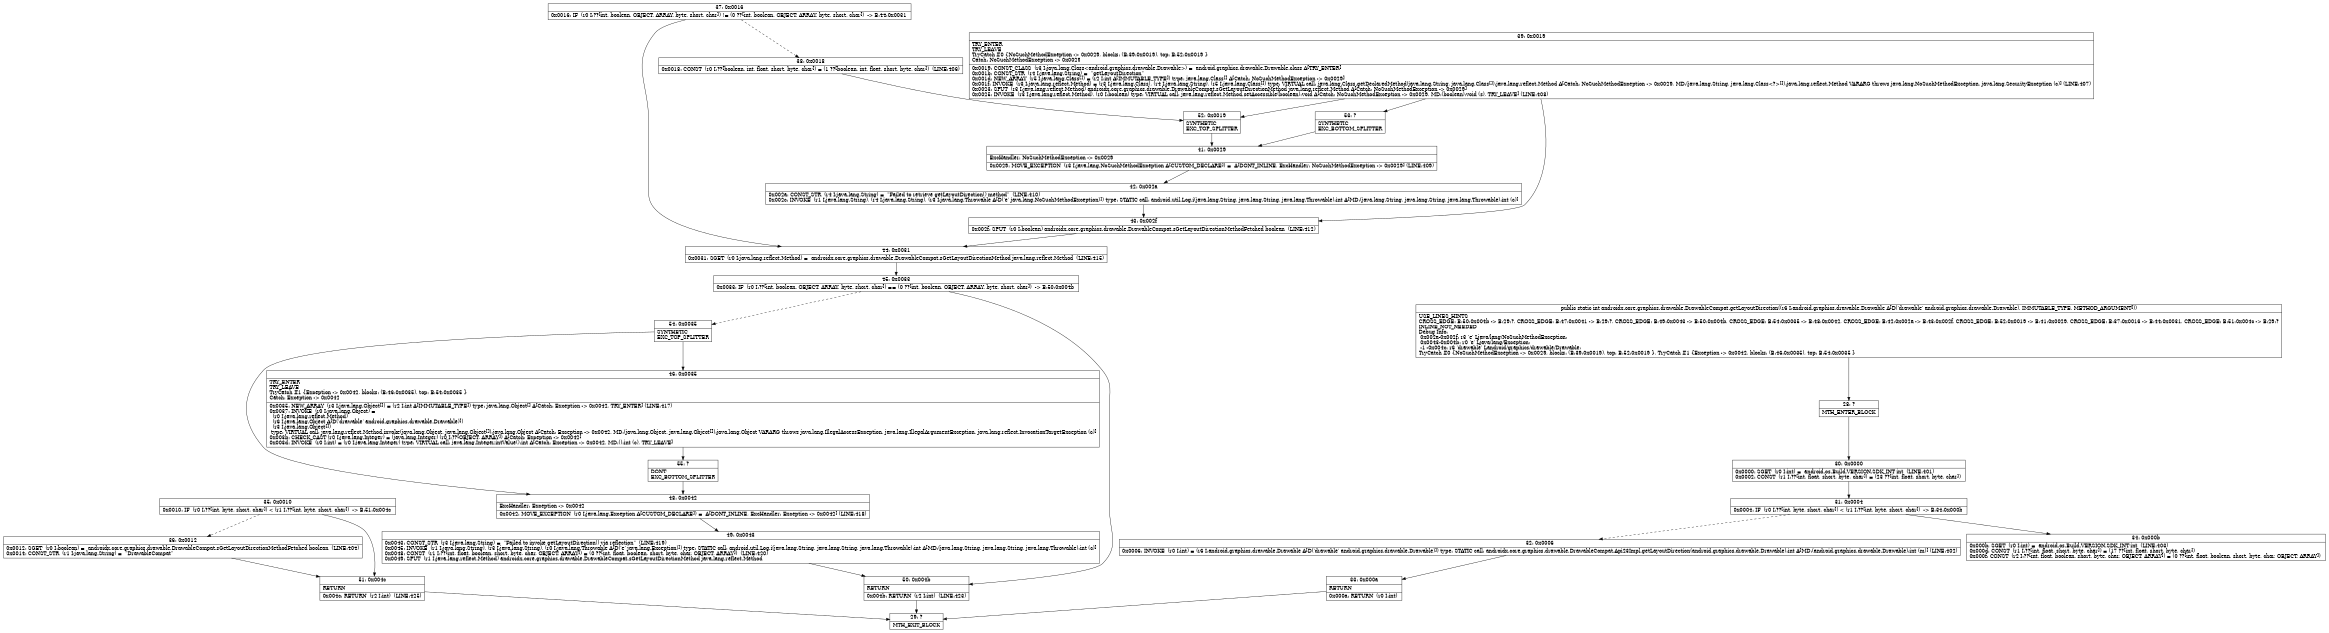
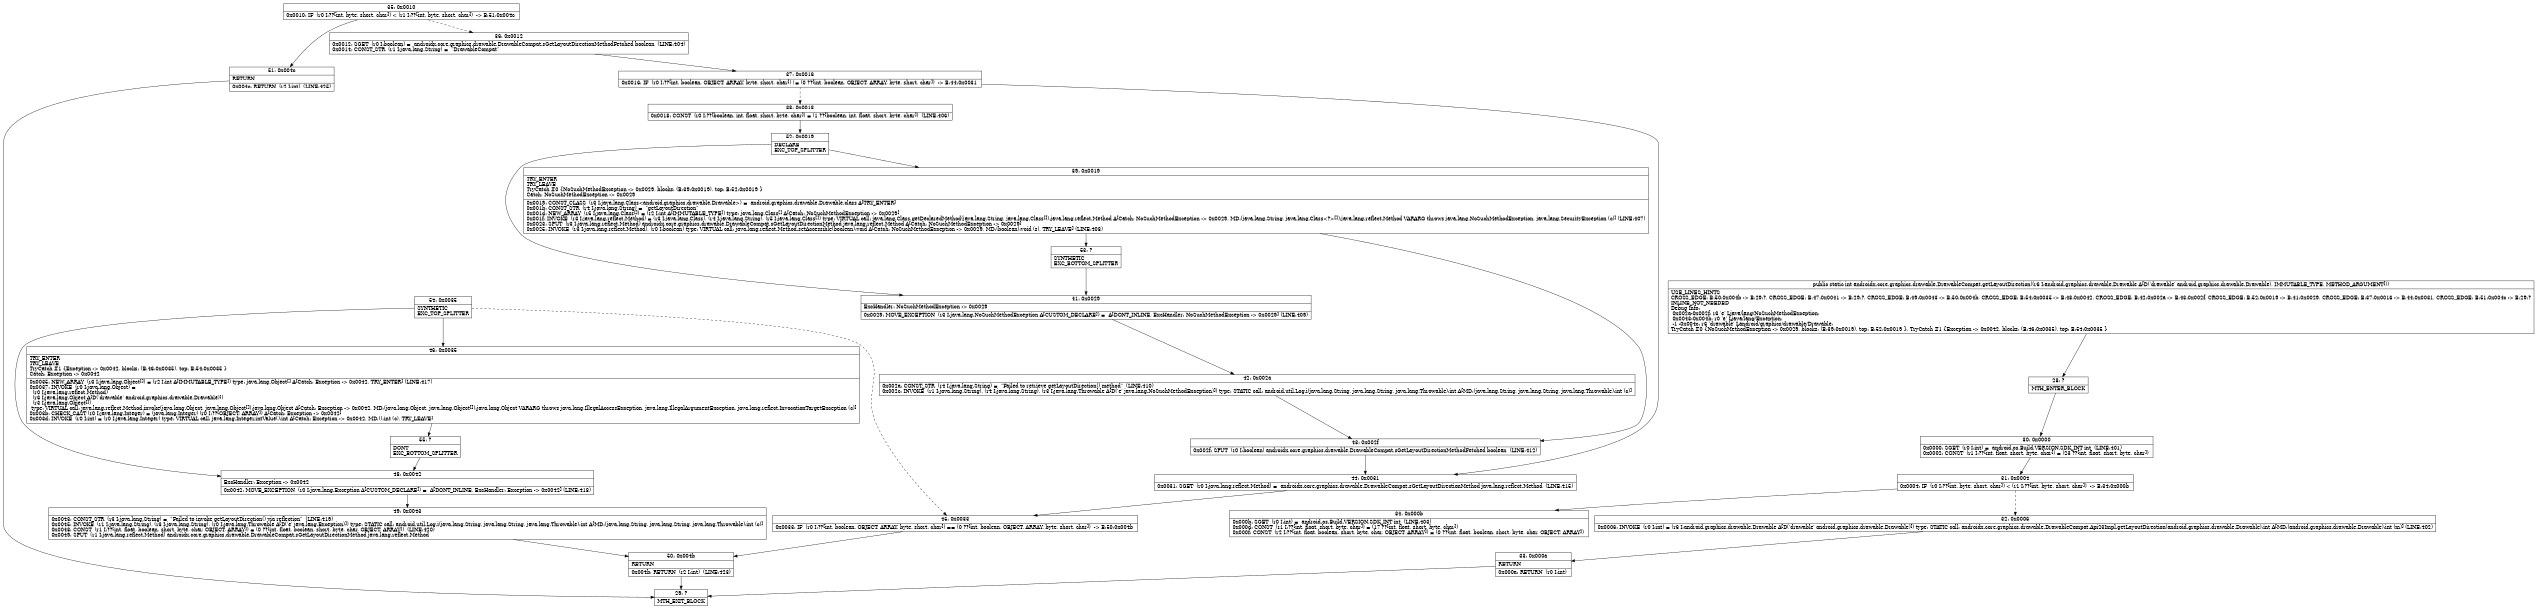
  digraph {
    node [shape=record]
    n1 [label="{28\:\ ?|MTH_ENTER_BLOCK\l}"]
    n2 [label="{30\:\ 0x0000|0x0000: SGET  (r0 I:int) =  android.os.Build.VERSION.SDK_INT int  (LINE:401)\l0x0002: CONST  (r1 I:??[int, float, short, byte, char]) = (23 ??[int, float, short, byte, char]) \l}"]
    n3 [label="{31\:\ 0x0004|0x0004: IF  (r0 I:??[int, byte, short, char]) \< (r1 I:??[int, byte, short, char])  \-\> B:34:0x000b \l}"]
    n4 [label="{32\:\ 0x0006|0x0006: INVOKE  (r0 I:int) = (r6 I:android.graphics.drawable.Drawable A[D('drawable' android.graphics.drawable.Drawable)]) type: STATIC call: androidx.core.graphics.drawable.DrawableCompat.Api23Impl.getLayoutDirection(android.graphics.drawable.Drawable):int A[MD:(android.graphics.drawable.Drawable):int (m)] (LINE:402)\l}"]
    n5 [label="{34\:\ 0x000b|0x000b: SGET  (r0 I:int) =  android.os.Build.VERSION.SDK_INT int  (LINE:403)\l0x000d: CONST  (r1 I:??[int, float, short, byte, char]) = (17 ??[int, float, short, byte, char]) \l0x000f: CONST  (r2 I:??[int, float, boolean, short, byte, char, OBJECT, ARRAY]) = (0 ??[int, float, boolean, short, byte, char, OBJECT, ARRAY]) \l}"]
    n6 [label="{33\:\ 0x000a|RETURN\l|0x000a: RETURN  (r0 I:int) \l}"]
    n7 [label="{29\:\ ?|MTH_EXIT_BLOCK\l}"]
    n8 [label="{35\:\ 0x0010|0x0010: IF  (r0 I:??[int, byte, short, char]) \< (r1 I:??[int, byte, short, char])  \-\> B:51:0x004c \l}"]
    n9 [label="{36\:\ 0x0012|0x0012: SGET  (r0 I:boolean) =  androidx.core.graphics.drawable.DrawableCompat.sGetLayoutDirectionMethodFetched boolean  (LINE:404)\l0x0014: CONST_STR  (r1 I:java.lang.String) =  \"DrawableCompat\" \l}"]
    n10 [label="{51\:\ 0x004c|RETURN\l|0x004c: RETURN  (r2 I:int)  (LINE:425)\l}"]
    n11 [label="{37\:\ 0x0016|0x0016: IF  (r0 I:??[int, boolean, OBJECT, ARRAY, byte, short, char]) != (0 ??[int, boolean, OBJECT, ARRAY, byte, short, char])  \-\> B:44:0x0031 \l}"]
    n12 [label="{38\:\ 0x0018|0x0018: CONST  (r0 I:??[boolean, int, float, short, byte, char]) = (1 ??[boolean, int, float, short, byte, char])  (LINE:406)\l}"]
    n13 [label="{44\:\ 0x0031|0x0031: SGET  (r0 I:java.lang.reflect.Method) =  androidx.core.graphics.drawable.DrawableCompat.sGetLayoutDirectionMethod java.lang.reflect.Method  (LINE:415)\l}"]
-   n14 [label="{52\:\ 0x0019|SYNTHETIC\lEXC_TOP_SPLITTER\l}"]
+   n14 [label="{52\:\ 0x0019|DECLARE\lEXC_TOP_SPLITTER\l}"]
    n15 [label="{45\:\ 0x0033|0x0033: IF  (r0 I:??[int, boolean, OBJECT, ARRAY, byte, short, char]) == (0 ??[int, boolean, OBJECT, ARRAY, byte, short, char])  \-\> B:50:0x004b \l}"]
    n16 [label="{39\:\ 0x0019|TRY_ENTER\lTRY_LEAVE\lTryCatch #0 \{NoSuchMethodException \-\> 0x0029, blocks: (B:39:0x0019), top: B:52:0x0019 \}\lCatch: NoSuchMethodException \-\> 0x0029\l|0x0019: CONST_CLASS  (r3 I:java.lang.Class\<android.graphics.drawable.Drawable\>) =  android.graphics.drawable.Drawable.class A[TRY_ENTER]\l0x001b: CONST_STR  (r4 I:java.lang.String) =  \"getLayoutDirection\" \l0x001d: NEW_ARRAY  (r5 I:java.lang.Class[]) = (r2 I:int A[IMMUTABLE_TYPE]) type: java.lang.Class[] A[Catch: NoSuchMethodException \-\> 0x0029]\l0x001f: INVOKE  (r3 I:java.lang.reflect.Method) = (r3 I:java.lang.Class), (r4 I:java.lang.String), (r5 I:java.lang.Class[]) type: VIRTUAL call: java.lang.Class.getDeclaredMethod(java.lang.String, java.lang.Class[]):java.lang.reflect.Method A[Catch: NoSuchMethodException \-\> 0x0029, MD:(java.lang.String, java.lang.Class\<?\>[]):java.lang.reflect.Method VARARG throws java.lang.NoSuchMethodException, java.lang.SecurityException (c)] (LINE:407)\l0x0023: SPUT  (r3 I:java.lang.reflect.Method) androidx.core.graphics.drawable.DrawableCompat.sGetLayoutDirectionMethod java.lang.reflect.Method A[Catch: NoSuchMethodException \-\> 0x0029]\l0x0025: INVOKE  (r3 I:java.lang.reflect.Method), (r0 I:boolean) type: VIRTUAL call: java.lang.reflect.Method.setAccessible(boolean):void A[Catch: NoSuchMethodException \-\> 0x0029, MD:(boolean):void (s), TRY_LEAVE] (LINE:408)\l}"]
    n17 [label="{41\:\ 0x0029|ExcHandler: NoSuchMethodException \-\> 0x0029\l|0x0029: MOVE_EXCEPTION  (r3 I:java.lang.NoSuchMethodException A[CUSTOM_DECLARE]) =  A[DONT_INLINE, ExcHandler: NoSuchMethodException \-\> 0x0029] (LINE:409)\l}"]
    n18 [label="{43\:\ 0x002f|0x002f: SPUT  (r0 I:boolean) androidx.core.graphics.drawable.DrawableCompat.sGetLayoutDirectionMethodFetched boolean  (LINE:412)\l}"]
    n19 [label="{53\:\ ?|SYNTHETIC\lEXC_BOTTOM_SPLITTER\l}"]
    n20 [label="{42\:\ 0x002a|0x002a: CONST_STR  (r4 I:java.lang.String) =  \"Failed to retrieve getLayoutDirection() method\"  (LINE:410)\l0x002c: INVOKE  (r1 I:java.lang.String), (r4 I:java.lang.String), (r3 I:java.lang.Throwable A[D('e' java.lang.NoSuchMethodException)]) type: STATIC call: android.util.Log.i(java.lang.String, java.lang.String, java.lang.Throwable):int A[MD:(java.lang.String, java.lang.String, java.lang.Throwable):int (c)]\l}"]
    n21 [label="{50\:\ 0x004b|RETURN\l|0x004b: RETURN  (r2 I:int)  (LINE:423)\l}"]
    n22 [label="{54\:\ 0x0035|SYNTHETIC\lEXC_TOP_SPLITTER\l}"]
    n23 [label="{46\:\ 0x0035|TRY_ENTER\lTRY_LEAVE\lTryCatch #1 \{Exception \-\> 0x0042, blocks: (B:46:0x0035), top: B:54:0x0035 \}\lCatch: Exception \-\> 0x0042\l|0x0035: NEW_ARRAY  (r3 I:java.lang.Object[]) = (r2 I:int A[IMMUTABLE_TYPE]) type: java.lang.Object[] A[Catch: Exception \-\> 0x0042, TRY_ENTER] (LINE:417)\l0x0037: INVOKE  (r0 I:java.lang.Object) = \l  (r0 I:java.lang.reflect.Method)\l  (r6 I:java.lang.Object A[D('drawable' android.graphics.drawable.Drawable)])\l  (r3 I:java.lang.Object[])\l type: VIRTUAL call: java.lang.reflect.Method.invoke(java.lang.Object, java.lang.Object[]):java.lang.Object A[Catch: Exception \-\> 0x0042, MD:(java.lang.Object, java.lang.Object[]):java.lang.Object VARARG throws java.lang.IllegalAccessException, java.lang.IllegalArgumentException, java.lang.reflect.InvocationTargetException (c)]\l0x003b: CHECK_CAST (r0 I:java.lang.Integer) = (java.lang.Integer) (r0 I:??[OBJECT, ARRAY]) A[Catch: Exception \-\> 0x0042]\l0x003d: INVOKE  (r0 I:int) = (r0 I:java.lang.Integer) type: VIRTUAL call: java.lang.Integer.intValue():int A[Catch: Exception \-\> 0x0042, MD:():int (c), TRY_LEAVE]\l}"]
    n24 [label="{48\:\ 0x0042|ExcHandler: Exception \-\> 0x0042\l|0x0042: MOVE_EXCEPTION  (r0 I:java.lang.Exception A[CUSTOM_DECLARE]) =  A[DONT_INLINE, ExcHandler: Exception \-\> 0x0042] (LINE:418)\l}"]
    n25 [label="{55\:\ ?|DONT\lEXC_BOTTOM_SPLITTER\l}"]
    n26 [label="{49\:\ 0x0043|0x0043: CONST_STR  (r3 I:java.lang.String) =  \"Failed to invoke getLayoutDirection() via reflection\"  (LINE:419)\l0x0045: INVOKE  (r1 I:java.lang.String), (r3 I:java.lang.String), (r0 I:java.lang.Throwable A[D('e' java.lang.Exception)]) type: STATIC call: android.util.Log.i(java.lang.String, java.lang.String, java.lang.Throwable):int A[MD:(java.lang.String, java.lang.String, java.lang.Throwable):int (c)]\l0x0048: CONST  (r1 I:??[int, float, boolean, short, byte, char, OBJECT, ARRAY]) = (0 ??[int, float, boolean, short, byte, char, OBJECT, ARRAY])  (LINE:420)\l0x0049: SPUT  (r1 I:java.lang.reflect.Method) androidx.core.graphics.drawable.DrawableCompat.sGetLayoutDirectionMethod java.lang.reflect.Method \l}"]
    n27 [label="{public static int androidx.core.graphics.drawable.DrawableCompat.getLayoutDirection((r6 I:android.graphics.drawable.Drawable A[D('drawable' android.graphics.drawable.Drawable), IMMUTABLE_TYPE, METHOD_ARGUMENT]))  | USE_LINES_HINTS\lCROSS_EDGE: B:50:0x004b \-\> B:29:?, CROSS_EDGE: B:47:0x0041 \-\> B:29:?, CROSS_EDGE: B:49:0x0043 \-\> B:50:0x004b, CROSS_EDGE: B:54:0x0035 \-\> B:48:0x0042, CROSS_EDGE: B:42:0x002a \-\> B:43:0x002f, CROSS_EDGE: B:52:0x0019 \-\> B:41:0x0029, CROSS_EDGE: B:37:0x0016 \-\> B:44:0x0031, CROSS_EDGE: B:51:0x004c \-\> B:29:?\lINLINE_NOT_NEEDED\lDebug Info:\l  0x002a\-0x002f: r3 'e' Ljava\/lang\/NoSuchMethodException;\l  0x0043\-0x004b: r0 'e' Ljava\/lang\/Exception;\l  \-1 \-0x004c: r6 'drawable' Landroid\/graphics\/drawable\/Drawable;\lTryCatch #0 \{NoSuchMethodException \-\> 0x0029, blocks: (B:39:0x0019), top: B:52:0x0019 \}, TryCatch #1 \{Exception \-\> 0x0042, blocks: (B:46:0x0035), top: B:54:0x0035 \}\l}"]
    n1 -> n2
    n2 -> n3
    n3 -> n4 [style=dashed]
    n3 -> n5
    n4 -> n6
    n6 -> n7
    n8 -> n9 [style=dashed]
    n8 -> n10
-   n9 -> n10
+   n9 -> n11
    n10 -> n7
    n11 -> n12 [style=dashed]
    n11 -> n13
    n12 -> n14
    n13 -> n15
-   n16 -> n14
+   n14 -> n16
    n14 -> n17
    n15 -> n21
-   n15 -> n22 [style=dashed]
+   n22 -> n15 [style=dashed]
    n16 -> n18
    n16 -> n19
    n17 -> n20
    n18 -> n13
    n19 -> n17
    n20 -> n18
    n21 -> n7
    n22 -> n23
    n22 -> n24
    n23 -> n25
    n24 -> n26
    n25 -> n24
    n26 -> n21
    n27 -> n1
  }
